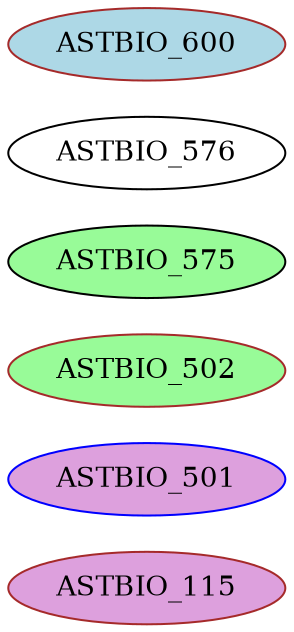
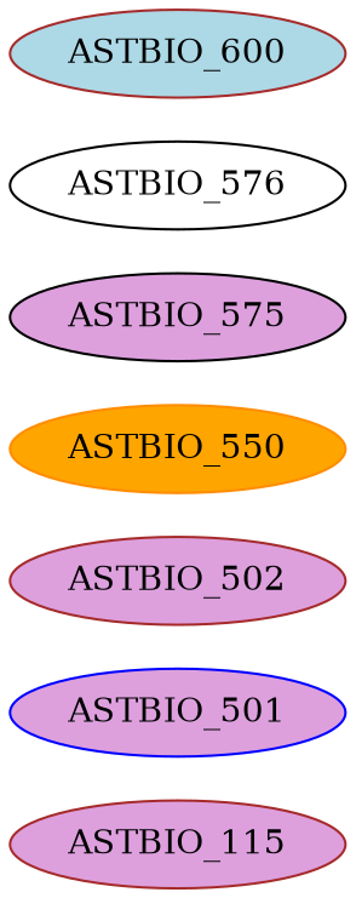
  digraph {
    rankdir=LR
    node [style=filled fillcolor=plum color=brown]
    ASTBIO_115
    ASTBIO_501 [color=blue]
-   ASTBIO_502 [fillcolor=palegreen]
-   ASTBIO_575 [fillcolor=palegreen color=black]
+   ASTBIO_502
+   ASTBIO_550 [fillcolor=orange color=darkorange]
+   ASTBIO_575 [color=black]
    ASTBIO_576 [fillcolor=white color=black]
    ASTBIO_600 [fillcolor=lightblue]
  }
